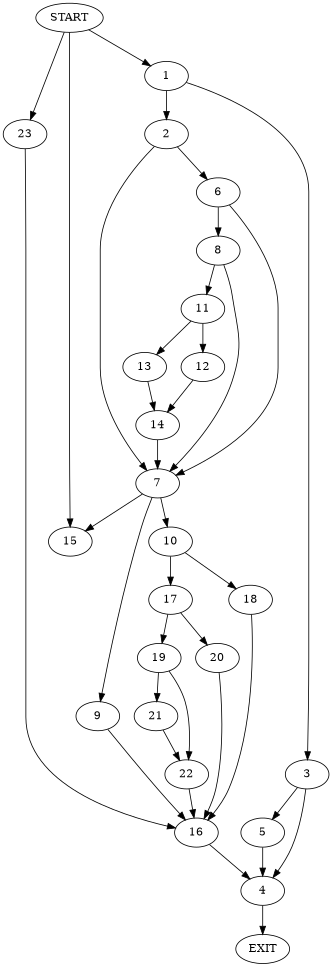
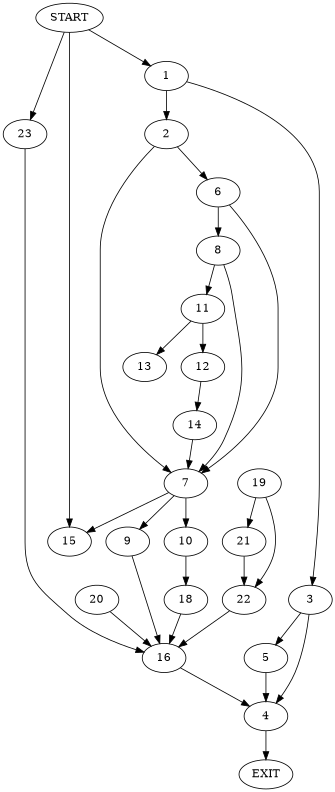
  digraph {
    n1 [label=START]
    1
    15
    23
    2
    3
    16
    n8 [label=EXIT]
    6
    7
    4
    5
    8
    9
    10
    11
-   17
    18
    12
    13
    19
    20
    14
    21
    22
    n1 -> 1
    n1 -> 15
    n1 -> 23
    1 -> 2
    1 -> 3
    23 -> 16
    2 -> 6
    2 -> 7
    3 -> 4
    3 -> 5
    16 -> 4
    6 -> 7
    6 -> 8
    7 -> 15
    7 -> 9
    7 -> 10
    4 -> n8
    5 -> 4
    8 -> 7
    8 -> 11
    9 -> 16
-   10 -> 17
    10 -> 18
    11 -> 12
    11 -> 13
-   17 -> 19
-   17 -> 20
    18 -> 16
    12 -> 14
-   13 -> 14
    19 -> 21
    19 -> 22
    20 -> 16
    14 -> 7
    21 -> 22
    22 -> 16
  }
